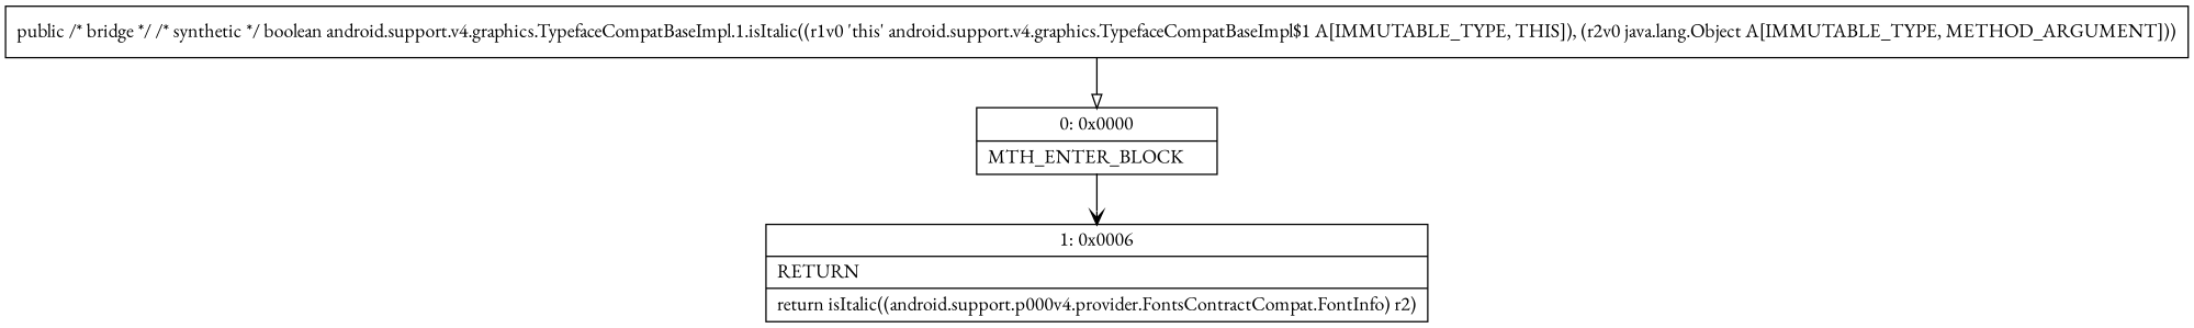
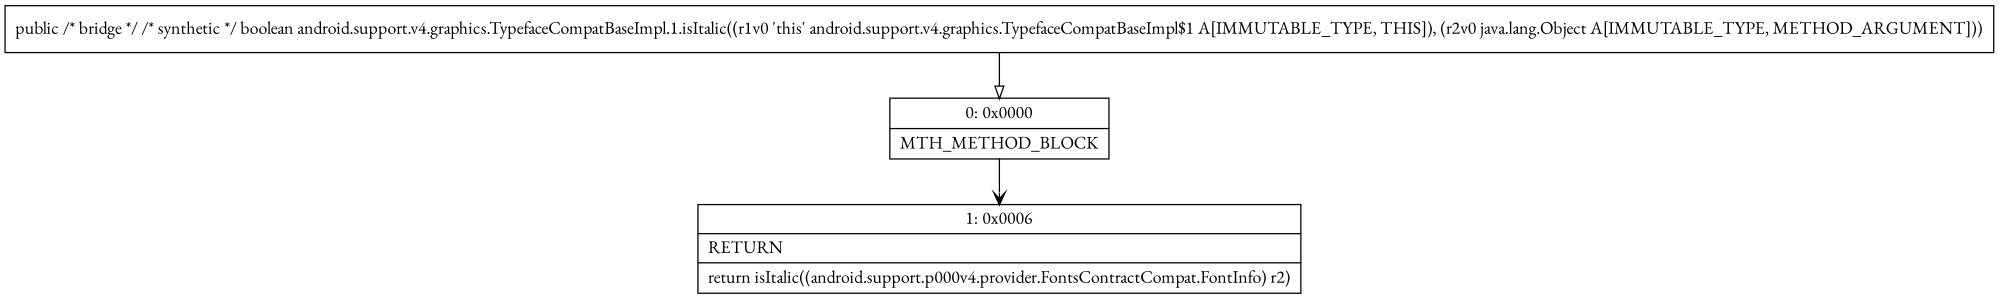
  digraph {
    fontname="EB Garamond"
    node [shape=record fontname="EB Garamond"]
    edge [fontname="EB Garamond"]
-   n1 [label="{0\:\ 0x0000|MTH_ENTER_BLOCK\l}"]
+   n1 [label="{0\:\ 0x0000|MTH_METHOD_BLOCK\l}"]
    n2 [label="{1\:\ 0x0006|RETURN\l|return isItalic((android.support.p000v4.provider.FontsContractCompat.FontInfo) r2)\l}"]
    n3 [label="{public \/* bridge *\/ \/* synthetic *\/ boolean android.support.v4.graphics.TypefaceCompatBaseImpl.1.isItalic((r1v0 'this' android.support.v4.graphics.TypefaceCompatBaseImpl$1 A[IMMUTABLE_TYPE, THIS]), (r2v0 java.lang.Object A[IMMUTABLE_TYPE, METHOD_ARGUMENT])) }"]
    n1 -> n2 [arrowhead=vee]
    n3 -> n1 [arrowhead=onormal]
  }
